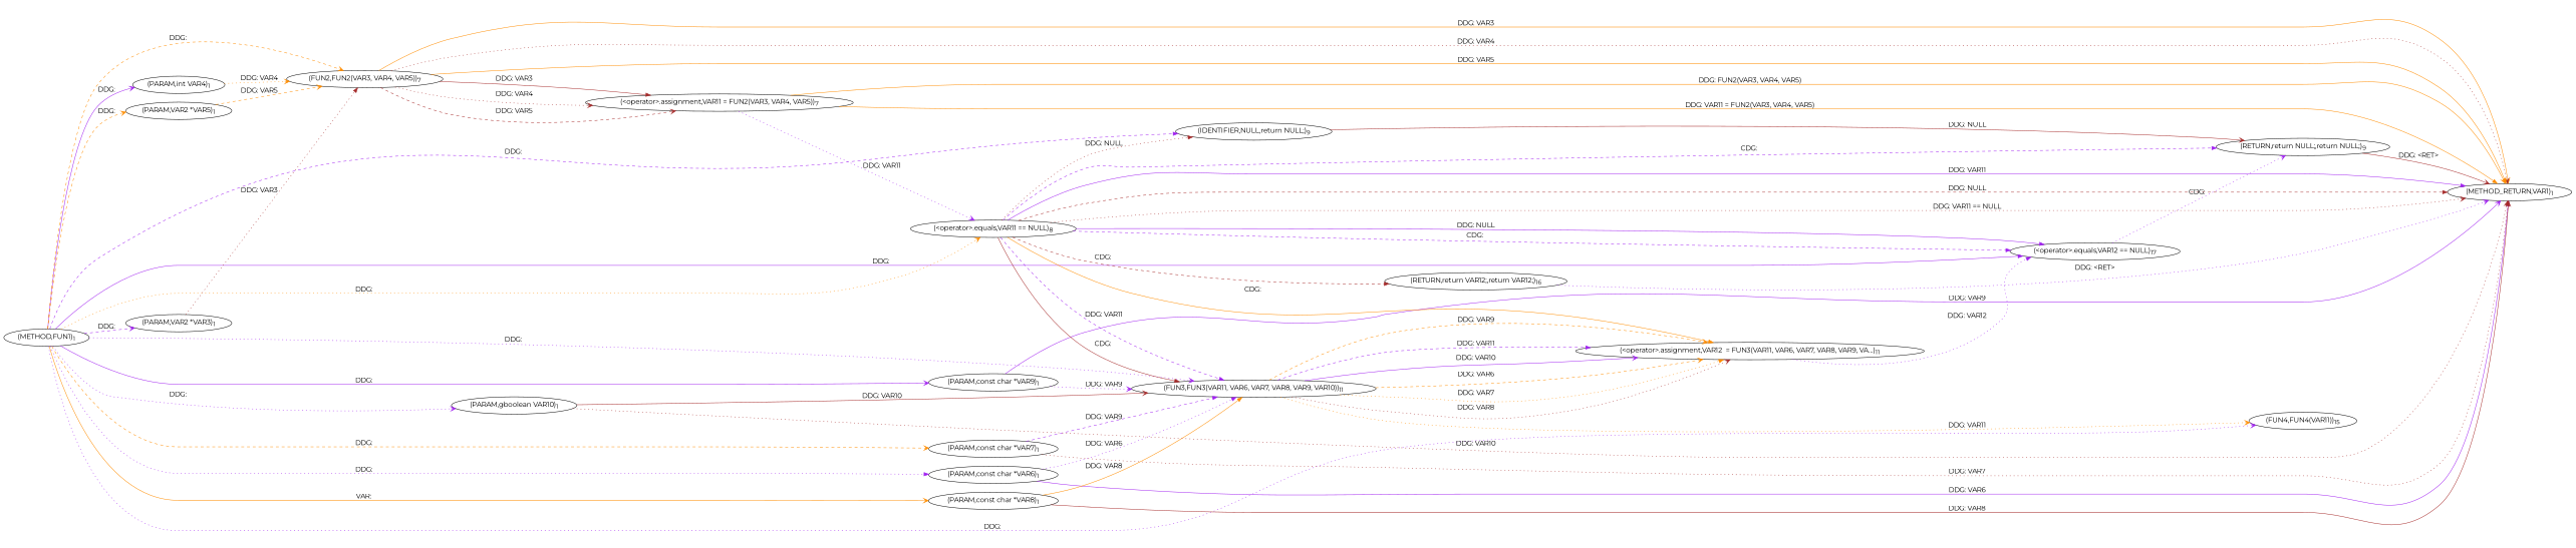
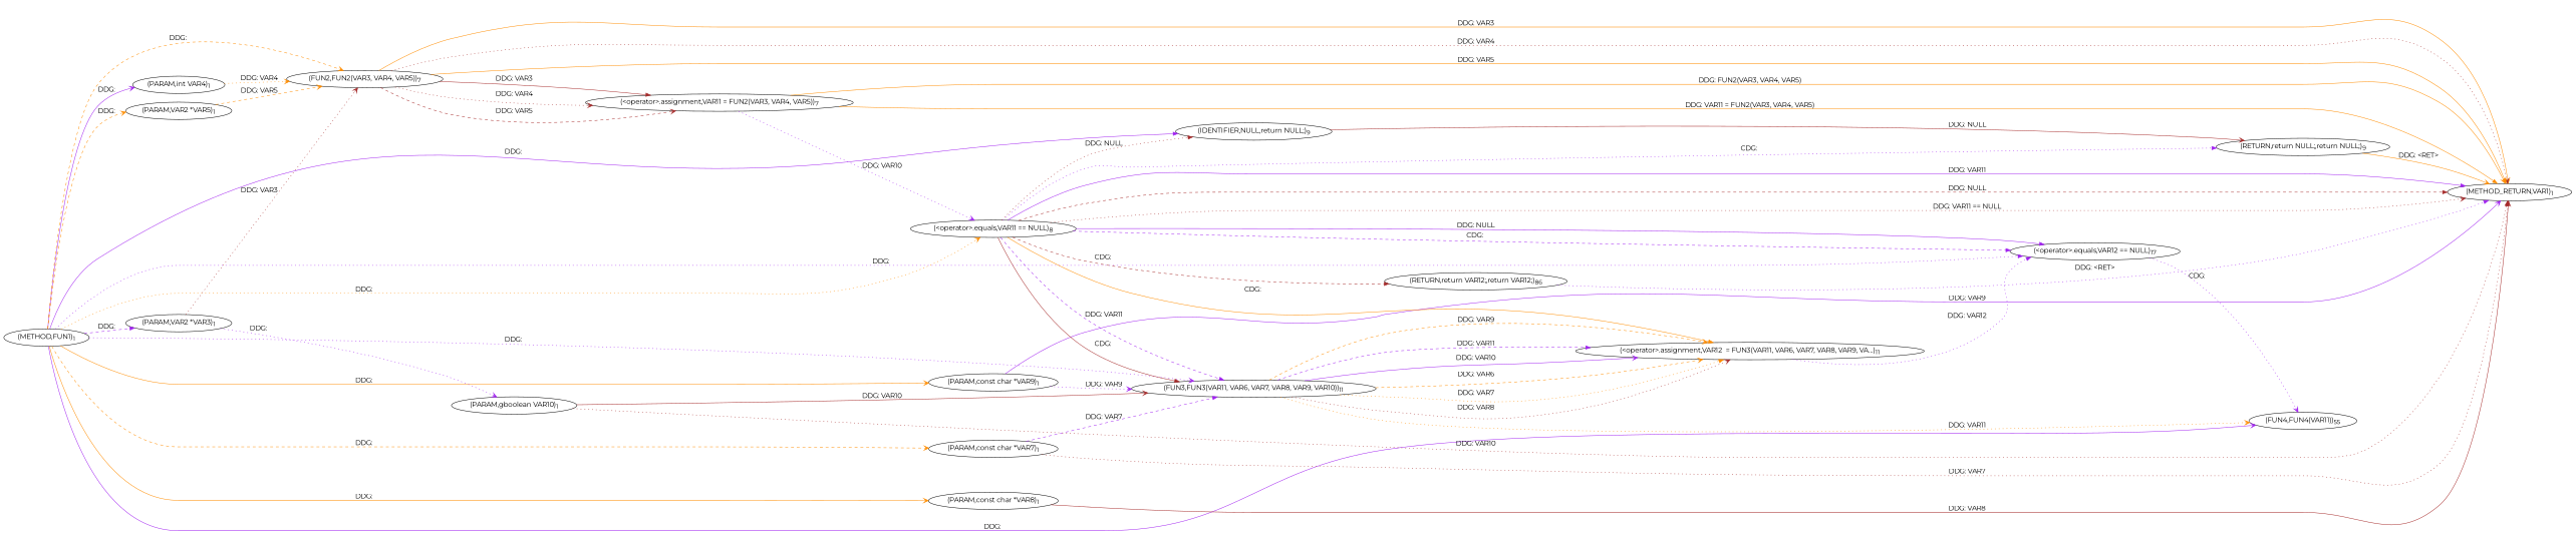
  digraph {
    fontname=Montserrat
    rankdir=LR
    node [fontname=Montserrat]
    edge [arrowhead=vee color=purple fontname=Montserrat style=solid]
    n1 [label=<(METHOD,FUN1)<SUB>1</SUB>>]
    n2 [label=<(PARAM,VAR2 *VAR3)<SUB>1</SUB>>]
    n3 [label=<(PARAM,int VAR4)<SUB>1</SUB>>]
    n4 [label=<(PARAM,VAR2 *VAR5)<SUB>1</SUB>>]
-   n5 [label=<(PARAM,const char *VAR6)<SUB>1</SUB>>]
    n6 [label=<(PARAM,const char *VAR7)<SUB>1</SUB>>]
    n7 [label=<(PARAM,const char *VAR8)<SUB>1</SUB>>]
    n8 [label=<(PARAM,const char *VAR9)<SUB>1</SUB>>]
    n9 [label=<(PARAM,gboolean VAR10)<SUB>1</SUB>>]
    n10 [label=<(&lt;operator&gt;.equals,VAR11 == NULL)<SUB>8</SUB>>]
    n11 [label=<(&lt;operator&gt;.equals,VAR12 == NULL)<SUB>17</SUB>>]
    n12 [label=<(FUN2,FUN2(VAR3, VAR4, VAR5))<SUB>7</SUB>>]
    n13 [label=<(FUN3,FUN3(VAR11, VAR6, VAR7, VAR8, VAR9, VAR10))<SUB>11</SUB>>]
-   n14 [label=<(FUN4,FUN4(VAR11))<SUB>15</SUB>>]
+   n14 [label=<(FUN4,FUN4(VAR11))<SUB>55</SUB>>]
    n15 [label=<(IDENTIFIER,NULL,return NULL;)<SUB>9</SUB>>]
    n16 [label=<(METHOD_RETURN,VAR1)<SUB>1</SUB>>]
    n17 [label=<(&lt;operator&gt;.assignment,VAR12  = FUN3(VAR11, VAR6, VAR7, VAR8, VAR9, VA...)<SUB>11</SUB>>]
-   n18 [label=<(RETURN,return VAR12;,return VAR12;)<SUB>16</SUB>>]
+   n18 [label=<(RETURN,return VAR12;,return VAR12;)<SUB>86</SUB>>]
    n19 [label=<(RETURN,return NULL;,return NULL;)<SUB>9</SUB>>]
    n20 [label=<(&lt;operator&gt;.assignment,VAR11 = FUN2(VAR3, VAR4, VAR5))<SUB>7</SUB>>]
-   n1 -> n2 [label="DDG: " style=dashed]
+   n1 -> n2 [arrowhead=normal label="DDG: " style=dashed]
    n1 -> n3 [label="DDG: "]
    n1 -> n4 [color=darkorange label="DDG: " style=dashed]
-   n1 -> n5 [arrowhead=normal label="DDG: " style=dotted]
    n1 -> n6 [color=darkorange label="DDG: " style=dashed]
-   n1 -> n7 [color=darkorange label="VAR: "]
-   n1 -> n8 [label="DDG: "]
-   n1 -> n9 [label="DDG: " style=dotted]
+   n1 -> n7 [color=darkorange label="DDG: "]
+   n1 -> n8 [color=darkorange label="DDG: "]
+   n2 -> n9 [label="DDG: " style=dotted]
    n1 -> n10 [color=darkorange label="DDG: " style=dotted]
-   n1 -> n11 [arrowhead=normal label="DDG: "]
+   n1 -> n11 [arrowhead=normal label="DDG: " style=dotted]
    n1 -> n12 [color=darkorange label="DDG: " style=dashed]
    n1 -> n13 [label="DDG: " style=dotted]
-   n1 -> n14 [label="DDG: " style=dotted]
-   n1 -> n15 [arrowhead=normal label="DDG: " style=dashed]
-   n2 -> n12 [arrowhead=normal color=brown label="DDG: VAR3" style=dotted]
+   n1 -> n14 [label="DDG: "]
+   n1 -> n15 [arrowhead=normal label="DDG: "]
+   n2 -> n12 [color=brown label="DDG: VAR3" style=dotted]
    n3 -> n12 [color=darkorange label="DDG: VAR4" style=dotted]
    n4 -> n12 [color=darkorange label="DDG: VAR5" style=dashed]
-   n5 -> n13 [arrowhead=normal label="DDG: VAR6" style=dotted]
-   n5 -> n16 [arrowhead=normal label="DDG: VAR6"]
-   n6 -> n13 [arrowhead=normal label="DDG: VAR9" style=dashed]
+   n6 -> n13 [arrowhead=normal label="DDG: VAR7" style=dashed]
    n6 -> n16 [arrowhead=normal color=brown label="DDG: VAR7" style=dotted]
-   n7 -> n13 [arrowhead=normal color=darkorange label="DDG: VAR8"]
    n7 -> n16 [color=brown label="DDG: VAR8"]
    n8 -> n13 [label="DDG: VAR9" style=dotted]
    n8 -> n16 [label="DDG: VAR9"]
    n9 -> n13 [color=brown label="DDG: VAR10"]
-   n9 -> n16 [color=brown label="DDG: VAR10" style=dotted]
+   n9 -> n16 [arrowhead=normal color=brown label="DDG: VAR10" style=dotted]
    n10 -> n11 [arrowhead=normal label="DDG: NULL"]
    n10 -> n11 [arrowhead=normal label="CDG: " style=dashed]
    n10 -> n13 [arrowhead=normal label="DDG: VAR11" style=dashed]
    n10 -> n13 [arrowhead=normal color=brown label="CDG: "]
    n10 -> n15 [arrowhead=normal color=brown label="DDG: NULL" style=dotted]
    n10 -> n16 [arrowhead=normal label="DDG: VAR11"]
    n10 -> n16 [arrowhead=normal color=brown label="DDG: NULL" style=dashed]
    n10 -> n16 [color=brown label="DDG: VAR11 == NULL" style=dotted]
    n10 -> n17 [arrowhead=normal color=darkorange label="CDG: "]
    n10 -> n18 [arrowhead=normal color=brown label="CDG: " style=dashed]
-   n10 -> n19 [arrowhead=normal label="CDG: " style=dashed]
-   n11 -> n19 [label="CDG: " style=dotted]
+   n10 -> n19 [arrowhead=normal label="CDG: " style=dotted]
+   n11 -> n14 [label="CDG: " style=dotted]
    n12 -> n16 [color=darkorange label="DDG: VAR3"]
    n12 -> n16 [color=brown label="DDG: VAR4" style=dotted]
    n12 -> n16 [arrowhead=normal color=darkorange label="DDG: VAR5"]
    n12 -> n20 [arrowhead=normal color=brown label="DDG: VAR3"]
    n12 -> n20 [color=brown label="DDG: VAR4" style=dotted]
    n12 -> n20 [color=brown label="DDG: VAR5" style=dashed]
    n13 -> n14 [color=darkorange label="DDG: VAR11" style=dotted]
    n13 -> n17 [color=darkorange label="DDG: VAR6" style=dashed]
    n13 -> n17 [arrowhead=normal color=darkorange label="DDG: VAR7" style=dotted]
    n13 -> n17 [color=brown label="DDG: VAR8" style=dotted]
    n13 -> n17 [color=darkorange label="DDG: VAR9" style=dashed]
    n13 -> n17 [arrowhead=normal label="DDG: VAR11" style=dashed]
    n13 -> n17 [label="DDG: VAR10"]
    n15 -> n19 [color=brown label="DDG: NULL"]
    n17 -> n11 [arrowhead=normal label="DDG: VAR12" style=dotted]
-   n18 -> n16 [label="DDG: &lt;RET&gt;" style=dotted]
-   n19 -> n16 [color=brown label="DDG: &lt;RET&gt;"]
-   n20 -> n10 [label="DDG: VAR11" style=dotted]
+   n18 -> n16 [arrowhead=normal label="DDG: &lt;RET&gt;" style=dotted]
+   n19 -> n16 [color=darkorange label="DDG: &lt;RET&gt;"]
+   n20 -> n10 [label="DDG: VAR10" style=dotted]
    n20 -> n16 [color=darkorange label="DDG: FUN2(VAR3, VAR4, VAR5)"]
    n20 -> n16 [arrowhead=normal color=darkorange label="DDG: VAR11 = FUN2(VAR3, VAR4, VAR5)"]
  }
